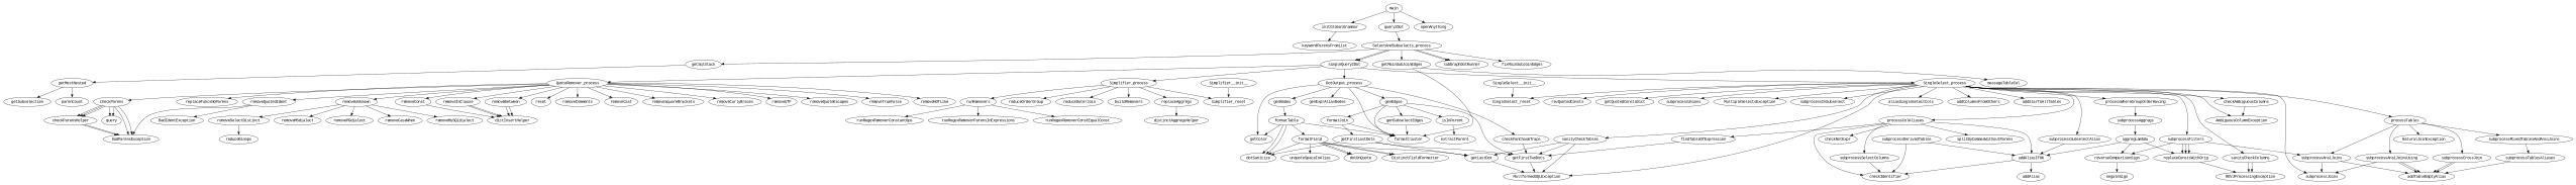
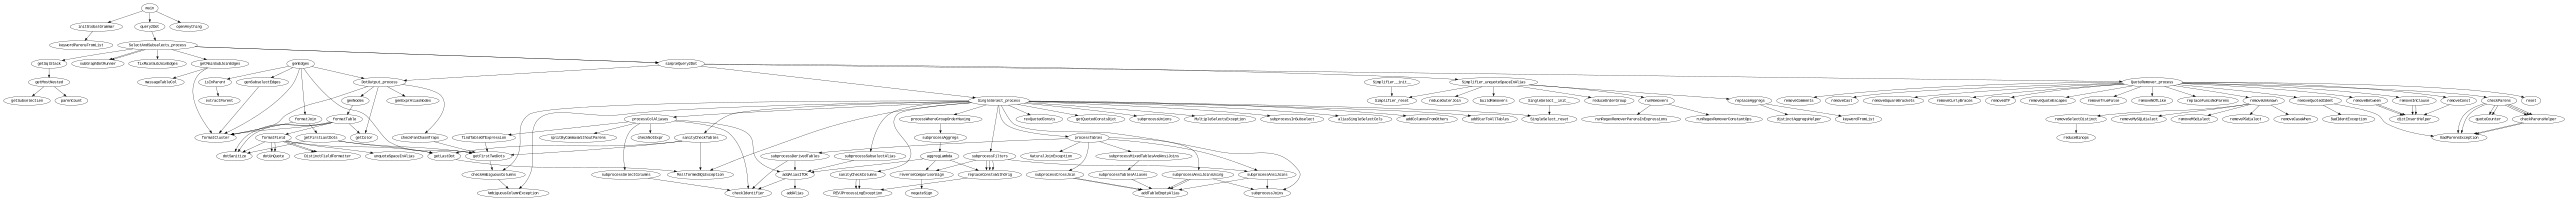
  digraph {
    fontname="Liberation Mono"
    node [fontname="Liberation Mono"]
    edge [fontname="Liberation Mono"]
    initGlobalGrammar
    keywordParensFromList
    checkParensHelper
    BadParensException
    checkParens
-   quoteCounter [label=query]
+   quoteCounter
    removeUnknown
    removeMySQLdialect
    removeMSdialect
    removePGdialect
    removeCaseWhen
    removeSelectDistinct
    reduceBinops
    removeConst
    dictInsertHelper
    removeInClause
    removeBetween
    removeQuotedIdent
    BadIdentException
    QuoteRemover_process
    reset
    removeComments
    removeCast
    removeSquareBrackets
    removeCurlyBraces
    removeUTF
    removeQuoteEscapes
    removeTrueFalse
    removeNOTLike
    replaceFuncsNoParens
    Simplifier__init__
    Simplifier_reset
    replaceAggregs
+   keywordFromList
    distinctAggregsHelper
    runRemovers
    runRegexRemoverConstantOps
    runRegexRemoverParensInExpressions
-   runRegexRemoverConstEqualConst
-   Simplifier_process
+   Simplifier_process [label=Simplifier_unquoteSpaceInAlias]
    reduceOuterJoin
    buildRemovers
    reduceOrderGroup
    addAliasIfOK
    checkIdentifier
    addAlias
    getFirstTwoDots
    MallformedSQLException
    getLastDot
    SingleSelect__init__
    SingleSelect_reset
    sanityCheckColumns
    REVJProcessingException
    checkAmbiguousColumns
    AmbiguousColumnException
    subprocessSelectColumns
    aggregLambda
    reverseComparisonSign
    replaceConstsWithOrig
    negateSign
    subprocessAggregs
    findTableOfExpression
    processColAliases
    splitByCommasWithoutParens
    checkNotExpr
    subprocessFilters
    subprocessAnsiJoins
    subprocessSubselectAlias
    addTableEmptyAlias
    subprocessJoins
    subprocessAnsiJoinsUsing
    subprocessCrossJoin
    subprocessTablesAliases
    subprocessDerivedTables
    processTables
    NaturalJoinException
    subprocessMixedTablesAndAnsiJoins
    processWhereGroupOrderHaving
    sanityCheckTables
    SingleSelect_process
    revQuotedConsts
    getQuotedConstsDict
    subprocessUnions
    MultipleSelectsException
    subprocessInSubselect
    aliasSingleSelectCols
    addColumnsFromOthers
    addStarToAllTables
    isInParent
    extractParent
    formatField
    dotSanitize
    dotUnQuote
    DistinctFieldFormatter
    unquoteSpaceInAlias
    formatTable
    formatCluster
    getColor
    genNodes
    getFirstLastDots
    formatJoin
    genEdges
    genSubselectEdges
    checkFanChasmTraps
    DotOutput_process
    genExprAliasNodes
    getMostNested
    parenCount
    getSubselectLen
    getSqlStack
    getMainSubJoinEdges
    massageTableCol
    SelectAndSubselects_process
    simpleQuery2Dot
    subGraphDotRunner
    fixMainSubJoinEdges
    query2Dot
    main
    openAnything
    initGlobalGrammar -> keywordParensFromList
    checkParensHelper -> BadParensException
    checkParensHelper -> BadParensException
    checkParens -> checkParensHelper
    checkParens -> checkParensHelper
    checkParens -> checkParensHelper
    checkParens -> BadParensException
    checkParens -> BadParensException
    checkParens -> quoteCounter
    checkParens -> quoteCounter
    removeUnknown -> removeMySQLdialect
    removeUnknown -> removeMSdialect
    removeUnknown -> removePGdialect
    removeUnknown -> removeCaseWhen
    removeUnknown -> removeSelectDistinct
    removeSelectDistinct -> reduceBinops
    removeConst -> dictInsertHelper
    removeInClause -> dictInsertHelper
    removeInClause -> dictInsertHelper
    removeBetween -> dictInsertHelper
    removeBetween -> dictInsertHelper
    removeQuotedIdent -> BadParensException
    removeQuotedIdent -> BadIdentException
    QuoteRemover_process -> checkParens
    QuoteRemover_process -> removeUnknown
    QuoteRemover_process -> removeConst
    QuoteRemover_process -> removeInClause
    QuoteRemover_process -> removeBetween
    QuoteRemover_process -> removeQuotedIdent
    QuoteRemover_process -> reset
    QuoteRemover_process -> removeComments
    QuoteRemover_process -> removeCast
    QuoteRemover_process -> removeSquareBrackets
    QuoteRemover_process -> removeCurlyBraces
    QuoteRemover_process -> removeUTF
    QuoteRemover_process -> removeQuoteEscapes
    QuoteRemover_process -> removeTrueFalse
    QuoteRemover_process -> removeNOTLike
    QuoteRemover_process -> replaceFuncsNoParens
    Simplifier__init__ -> Simplifier_reset
+   replaceAggregs -> keywordFromList
    replaceAggregs -> distinctAggregsHelper
    runRemovers -> runRegexRemoverConstantOps
    runRemovers -> runRegexRemoverParensInExpressions
-   runRemovers -> runRegexRemoverConstEqualConst
    Simplifier_process -> Simplifier_reset
    Simplifier_process -> replaceAggregs
    Simplifier_process -> runRemovers
    Simplifier_process -> reduceOuterJoin
    Simplifier_process -> buildRemovers
    Simplifier_process -> reduceOrderGroup
    addAliasIfOK -> checkIdentifier
    addAliasIfOK -> addAlias
-   getFirstTwoDots -> MallformedSQLException
+   getFirstTwoDots -> checkAmbiguousColumns
    getLastDot -> MallformedSQLException
    SingleSelect__init__ -> SingleSelect_reset
    sanityCheckColumns -> REVJProcessingException
    sanityCheckColumns -> REVJProcessingException
    checkAmbiguousColumns -> AmbiguousColumnException
    subprocessSelectColumns -> checkIdentifier
    aggregLambda -> addAliasIfOK
    aggregLambda -> reverseComparisonSign
    aggregLambda -> replaceConstsWithOrig
    reverseComparisonSign -> negateSign
    replaceConstsWithOrig -> REVJProcessingException
    subprocessAggregs -> aggregLambda
    findTableOfExpression -> getFirstTwoDots
    processColAliases -> addAliasIfOK
    processColAliases -> checkIdentifier
    processColAliases -> subprocessSelectColumns
    processColAliases -> findTableOfExpression
    processColAliases -> splitByCommasWithoutParens
    processColAliases -> checkNotExpr
    subprocessFilters -> reverseComparisonSign
    subprocessFilters -> replaceConstsWithOrig
    subprocessFilters -> replaceConstsWithOrig
    subprocessFilters -> replaceConstsWithOrig
    subprocessFilters -> subprocessAnsiJoins
    subprocessAnsiJoins -> addTableEmptyAlias
    subprocessAnsiJoins -> subprocessJoins
    subprocessSubselectAlias -> addAliasIfOK
    subprocessAnsiJoinsUsing -> addTableEmptyAlias
    subprocessAnsiJoinsUsing -> addTableEmptyAlias
    subprocessAnsiJoinsUsing -> subprocessJoins
    subprocessCrossJoin -> addTableEmptyAlias
    subprocessCrossJoin -> addTableEmptyAlias
    subprocessTablesAliases -> addTableEmptyAlias
    subprocessDerivedTables -> addAliasIfOK
    subprocessDerivedTables -> checkIdentifier
    processTables -> subprocessAnsiJoins
    processTables -> subprocessAnsiJoinsUsing
    processTables -> subprocessCrossJoin
+   processTables -> subprocessDerivedTables
    processTables -> NaturalJoinException
    processTables -> subprocessMixedTablesAndAnsiJoins
    subprocessMixedTablesAndAnsiJoins -> subprocessTablesAliases
    processWhereGroupOrderHaving -> subprocessAggregs
    sanityCheckTables -> getFirstTwoDots
    sanityCheckTables -> MallformedSQLException
    sanityCheckTables -> getLastDot
    SingleSelect_process -> MallformedSQLException
    SingleSelect_process -> SingleSelect_reset
    SingleSelect_process -> sanityCheckColumns
    SingleSelect_process -> checkAmbiguousColumns
    SingleSelect_process -> AmbiguousColumnException
    SingleSelect_process -> processColAliases
    SingleSelect_process -> subprocessFilters
    SingleSelect_process -> subprocessSubselectAlias
    SingleSelect_process -> subprocessJoins
    SingleSelect_process -> processTables
    SingleSelect_process -> processWhereGroupOrderHaving
    SingleSelect_process -> sanityCheckTables
    SingleSelect_process -> revQuotedConsts
    SingleSelect_process -> getQuotedConstsDict
    SingleSelect_process -> subprocessUnions
    SingleSelect_process -> MultipleSelectsException
    SingleSelect_process -> subprocessInSubselect
    SingleSelect_process -> aliasSingleSelectCols
    SingleSelect_process -> addColumnsFromOthers
    SingleSelect_process -> addStarToAllTables
    isInParent -> extractParent
    formatField -> getLastDot
    formatField -> dotSanitize
    formatField -> dotUnQuote
    formatField -> dotUnQuote
    formatField -> DistinctFieldFormatter
    formatField -> DistinctFieldFormatter
    formatField -> unquoteSpaceInAlias
    formatTable -> formatField
    formatTable -> dotSanitize
    formatTable -> dotSanitize
    formatTable -> formatCluster
    formatTable -> getColor
    genNodes -> formatTable
    getFirstLastDots -> getFirstTwoDots
    getFirstLastDots -> getLastDot
    getFirstLastDots -> dotSanitize
    formatJoin -> formatCluster
    formatJoin -> getFirstLastDots
    genEdges -> getFirstTwoDots
    genEdges -> isInParent
    genEdges -> formatCluster
    genEdges -> formatJoin
    genEdges -> genSubselectEdges
    genSubselectEdges -> formatCluster
    checkFanChasmTraps -> getFirstTwoDots
    DotOutput_process -> formatCluster
    DotOutput_process -> getColor
    DotOutput_process -> genNodes
-   DotOutput_process -> genEdges
+   genEdges -> DotOutput_process
    DotOutput_process -> checkFanChasmTraps
    DotOutput_process -> genExprAliasNodes
    getMostNested -> parenCount
    getMostNested -> getSubselectLen
    getSqlStack -> getMostNested
    getMainSubJoinEdges -> formatCluster
    getMainSubJoinEdges -> massageTableCol
    SelectAndSubselects_process -> getSqlStack
    SelectAndSubselects_process -> getMainSubJoinEdges
    SelectAndSubselects_process -> simpleQuery2Dot
    SelectAndSubselects_process -> simpleQuery2Dot
    SelectAndSubselects_process -> subGraphDotRunner
    SelectAndSubselects_process -> subGraphDotRunner
    SelectAndSubselects_process -> fixMainSubJoinEdges
    simpleQuery2Dot -> QuoteRemover_process
    simpleQuery2Dot -> Simplifier_process
    simpleQuery2Dot -> SingleSelect_process
    simpleQuery2Dot -> DotOutput_process
    query2Dot -> SelectAndSubselects_process
    main -> initGlobalGrammar
    main -> query2Dot
    main -> openAnything
  }
